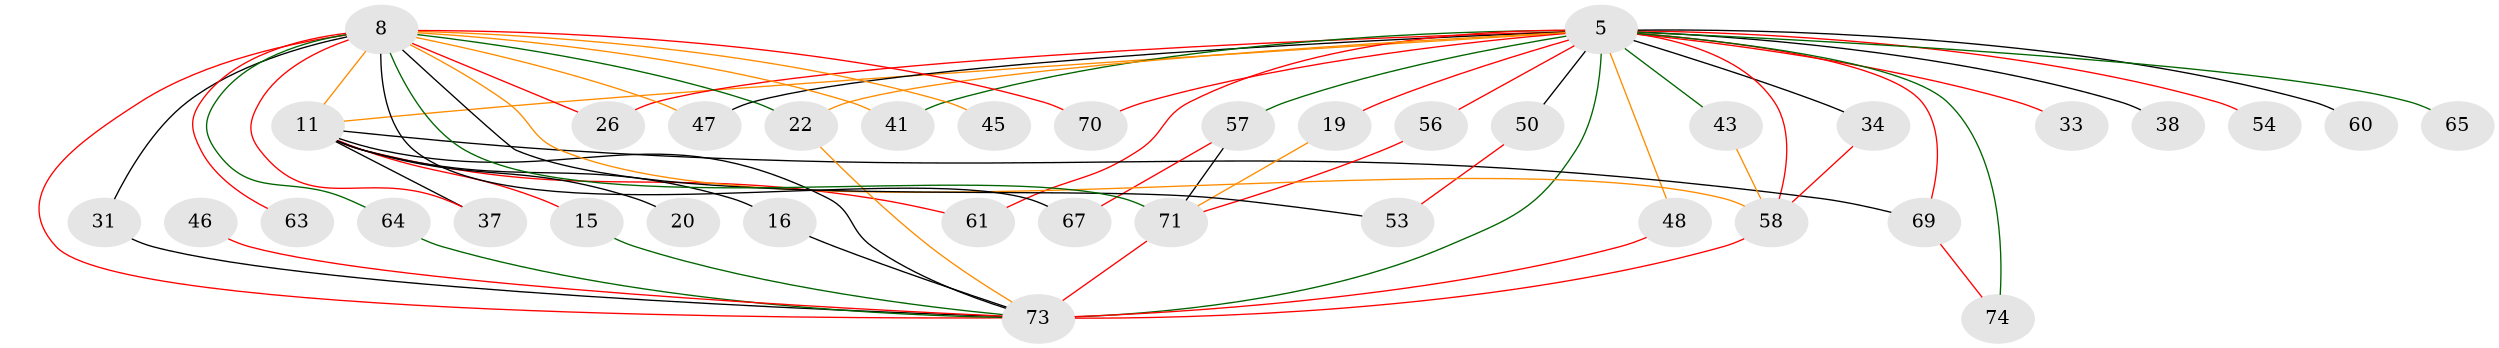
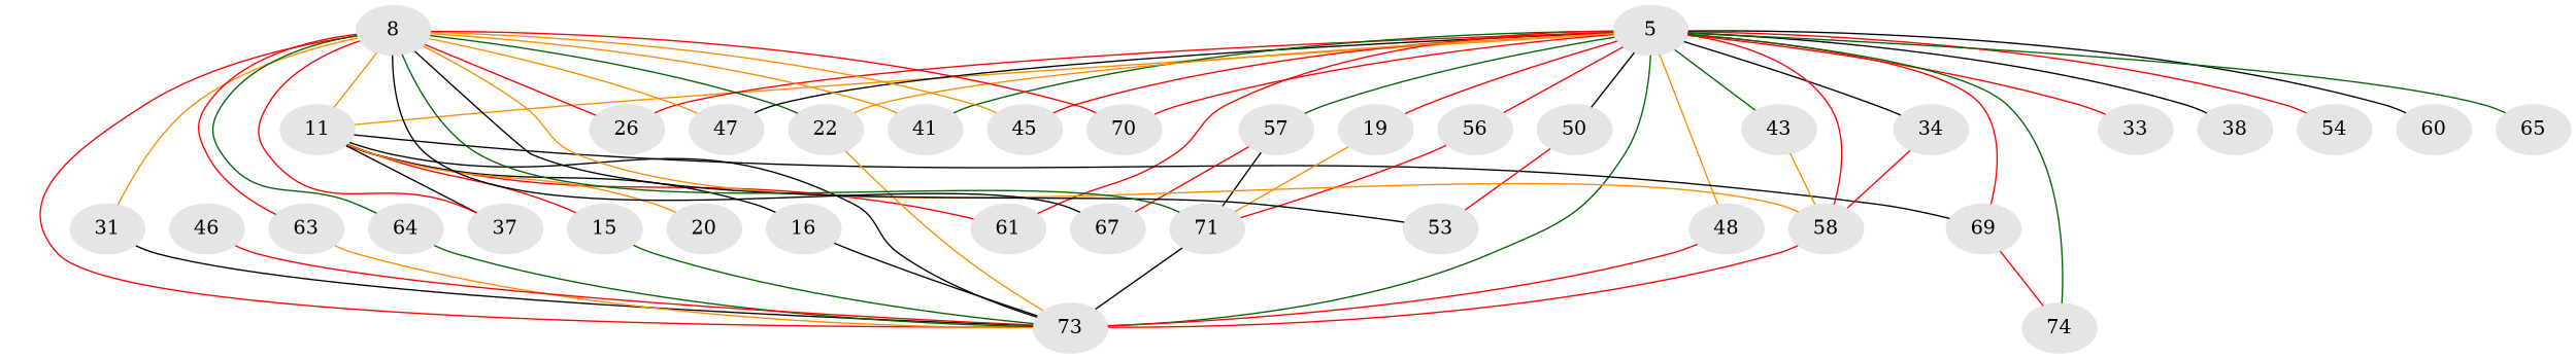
  graph {
    node [color=gray90 style=filled]
    edge [color=red]
    5 [super="+2+3"]
    11 [super="+9"]
    19
    26
    33
    34
    38 [super="+35"]
    n8 [label=47]
    41
    43 [super="+17"]
    45
    48
    50
    54
    56
    57 [super="+21"]
    58 [super="+49+36+44"]
    60
    61 [super="+13+27"]
    65
    69 [super="+39"]
    70 [super="+32"]
    73 [super="+25+72"]
    74 [super="+29"]
    22
    8 [super="+6"]
    31
    37
    53
    63
    64
    67 [super="+59+30"]
    71 [super="+55+52+62"]
    15
    16
    20
    46
    5 -- 11 [color=darkorange weight=7]
    5 -- 19
    5 -- 26
    5 -- 33 [weight=2]
    5 -- 34 [color=black]
    5 -- 38 [color=black weight=4]
    5 -- n8 [color=black]
    5 -- 41 [color=darkgreen]
    5 -- 43 [color=darkgreen weight=2]
+   5 -- 45
    5 -- 48 [color=darkorange]
    5 -- 50 [color=black weight=2]
    5 -- 54 [weight=2]
    5 -- 56
    5 -- 57 [color=darkgreen weight=3]
    5 -- 58
    5 -- 60 [color=black weight=2]
    5 -- 61 [weight=2]
    5 -- 65 [color=darkgreen weight=2]
    5 -- 69
    5 -- 70
    5 -- 73 [color=darkgreen weight=15]
    5 -- 74 [color=darkgreen weight=4]
    5 -- 22 [color=darkorange weight=6]
    11 -- 61 [weight=2]
    11 -- 69 [color=black]
    11 -- 73 [color=black weight=6]
    11 -- 37 [color=black]
    11 -- 15
    11 -- 16 [color=black]
-   11 -- 20 [color=black weight=2]
+   11 -- 20 [color=darkorange weight=2]
    19 -- 71 [color=darkorange]
    34 -- 58
    43 -- 58 [color=darkorange]
    48 -- 73
    50 -- 53
    56 -- 71
    57 -- 67
    57 -- 71 [color=black]
    58 -- 73
    69 -- 74
    22 -- 73 [color=darkorange]
    8 -- 11 [color=darkorange weight=4]
    8 -- 26
    8 -- n8 [color=darkorange]
    8 -- 41 [color=darkorange]
    8 -- 45 [color=darkorange]
    8 -- 58 [color=darkorange weight=6]
    8 -- 70 [weight=2]
    8 -- 73 [weight=7]
    8 -- 22 [color=darkgreen]
-   8 -- 31 [color=black]
+   8 -- 31 [color=darkorange]
    8 -- 37
    8 -- 53 [color=black]
    8 -- 63
    8 -- 64 [color=darkgreen]
    8 -- 67 [color=black weight=3]
    8 -- 71 [color=darkgreen weight=3]
    31 -- 73 [color=black]
+   63 -- 73 [color=darkorange]
    64 -- 73 [color=darkgreen]
-   71 -- 73 [weight=3]
+   71 -- 73 [color=black weight=3]
    15 -- 73 [color=darkgreen]
    16 -- 73 [color=black]
    46 -- 73
  }
